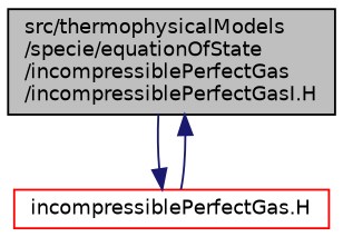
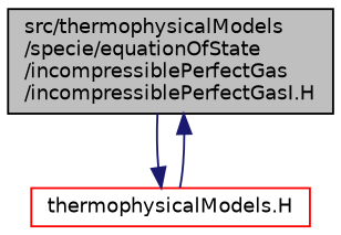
  digraph {
    node [fontname=Helvetica fontsize=10 shape=record]
    edge [color=midnightblue fontname=Helvetica fontsize=10 labelfontname=Helvetica labelfontsize=10 style=solid]
    n1 [color=black fillcolor=grey75 fontcolor=black height=0.2 label="src/thermophysicalModels\l/specie/equationOfState\l/incompressiblePerfectGas\l/incompressiblePerfectGasI.H" style=filled width=0.4]
-   n2 [color=red height=0.2 label="incompressiblePerfectGas.H" width=0.4]
+   n2 [color=red height=0.2 label="thermophysicalModels.H" width=0.4]
    n1 -> n2
    n2 -> n1
  }
